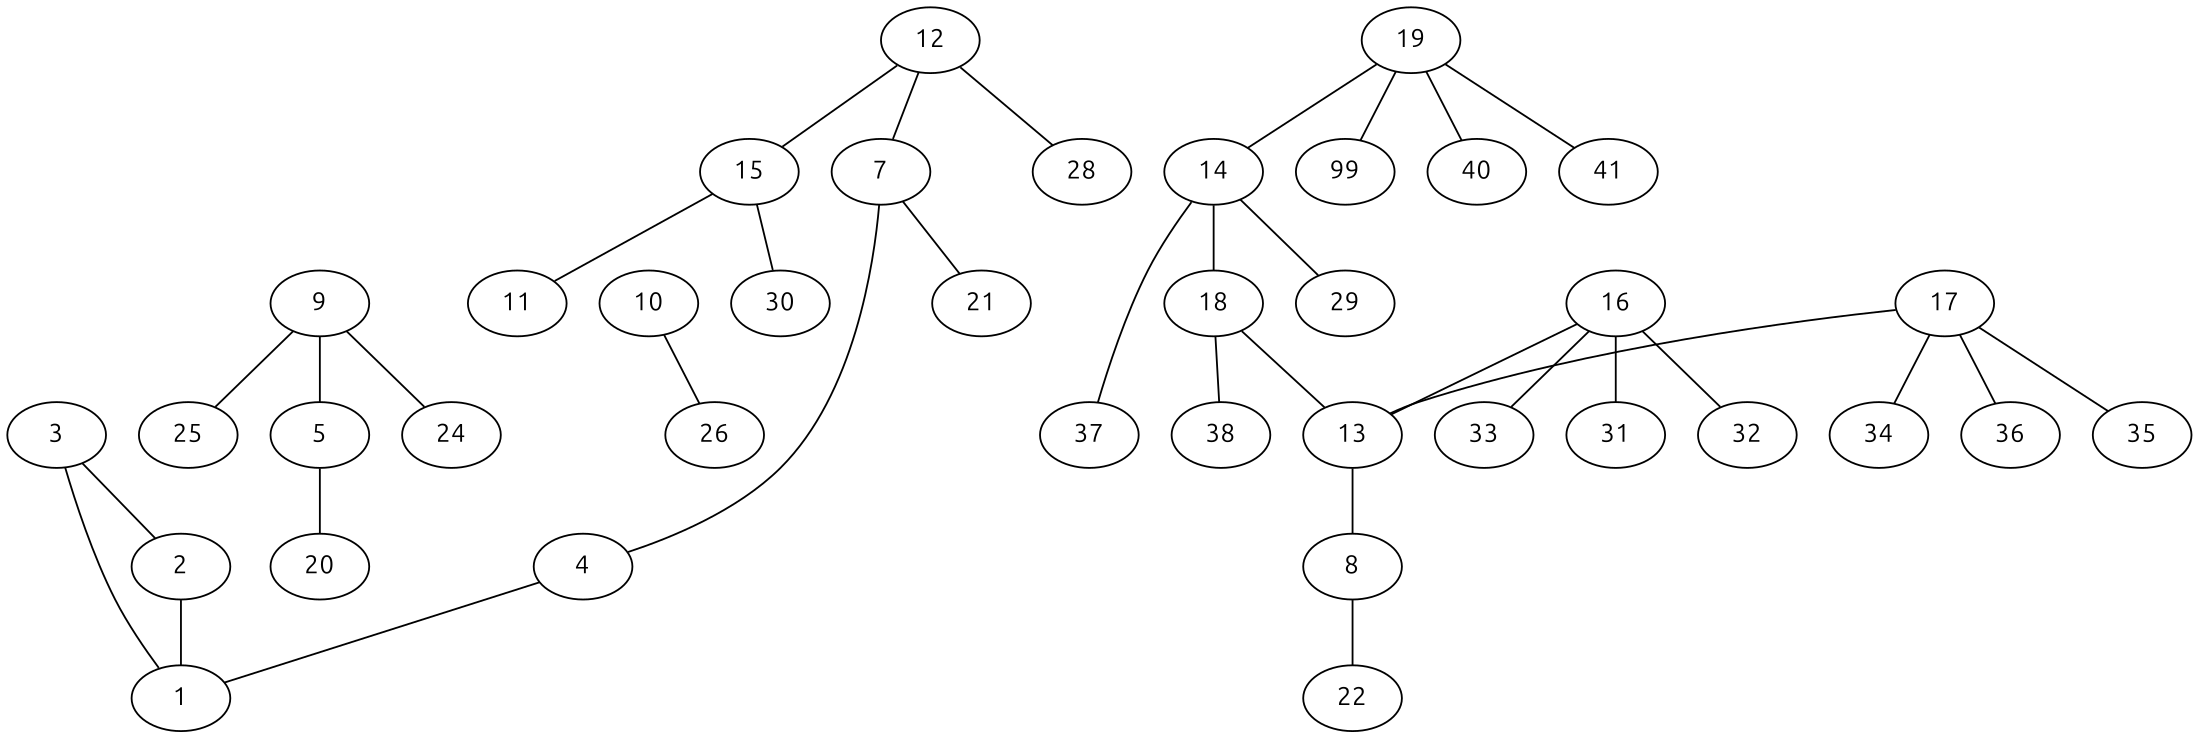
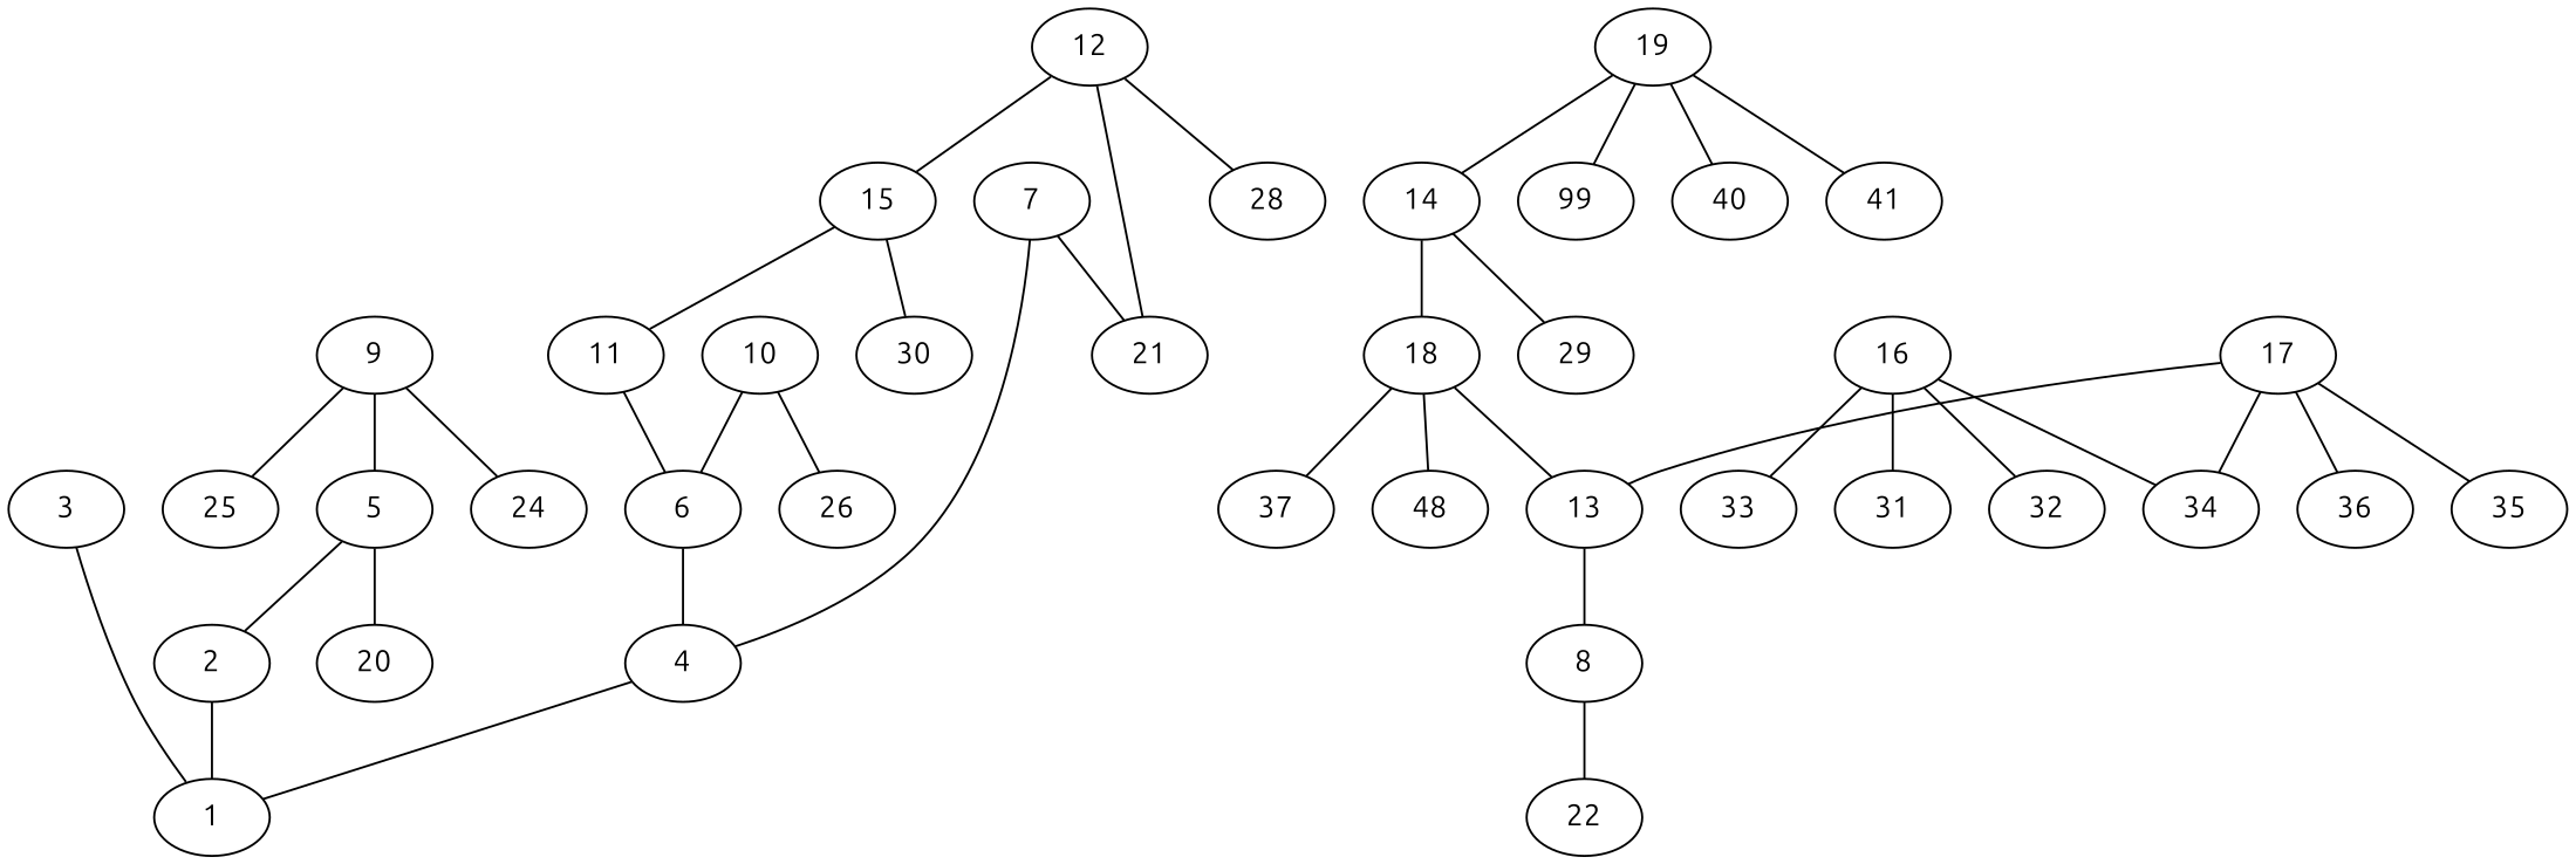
  graph {
    fontname=Ubuntu
    node [chem=H fontname=Ubuntu]
    edge [fontname=Ubuntu valence=1]
    1 [chem=C]
    2 [chem=O]
    3 [chem=O]
    4 [chem=C]
    5 [chem=C]
    20
+   6 [chem=C]
    7 [chem=C]
    21
    8 [chem=C]
    22
    9 [chem=C]
    24
    25
    10 [chem=O]
    26
    11 [chem=C]
    12 [chem=C]
    15 [chem=C]
    28
    30
    13 [chem=C]
    14 [chem=C]
    18 [chem=C]
    29
    37
-   38
+   38 [label=48]
    16 [chem=C]
    31
    32
    33
    17 [chem=C]
    34
    35
    36
    19 [chem=C]
    n37 [label=99]
    40
    41
    2 -- 1
    3 -- 1 [valence=2]
    4 -- 1
-   3 -- 2
+   5 -- 2
    5 -- 20
+   6 -- 4 [valence=2]
    7 -- 4
    7 -- 21
    8 -- 22
    9 -- 5
    9 -- 24
    9 -- 25
+   10 -- 6
    10 -- 26
-   12 -- 7 [valence=2]
+   11 -- 6
+   12 -- 21 [valence=2]
    12 -- 15
    12 -- 28
    15 -- 11 [valence=2]
    15 -- 30
    13 -- 8
    14 -- 18
    14 -- 29
    18 -- 13
-   14 -- 37
+   18 -- 37
    18 -- 38
-   16 -- 13
+   16 -- 34
    16 -- 31
    16 -- 32
    16 -- 33
    17 -- 13
    17 -- 34
    17 -- 35
    17 -- 36
    19 -- 14
    19 -- n37
    19 -- 40
    19 -- 41
  }
